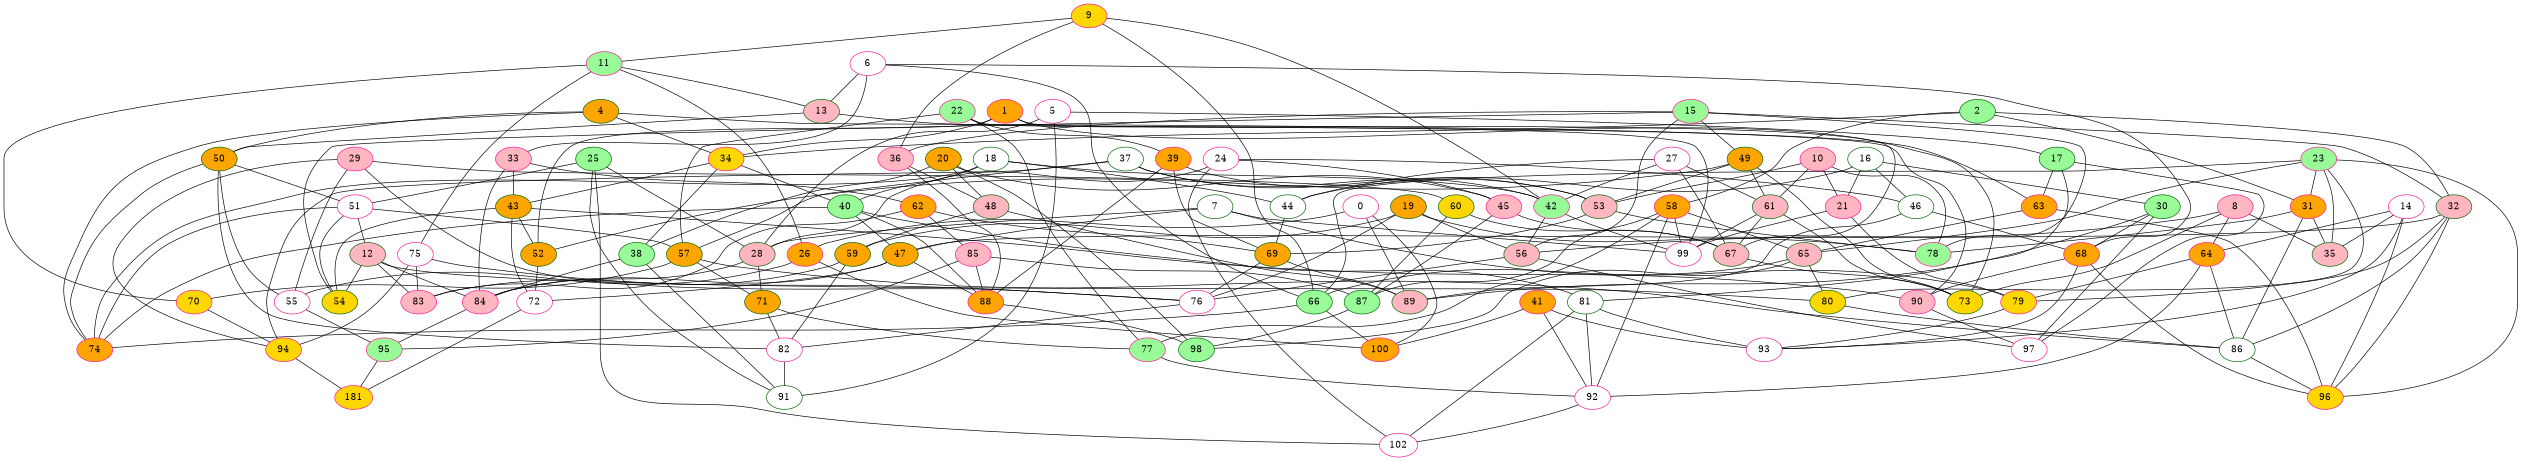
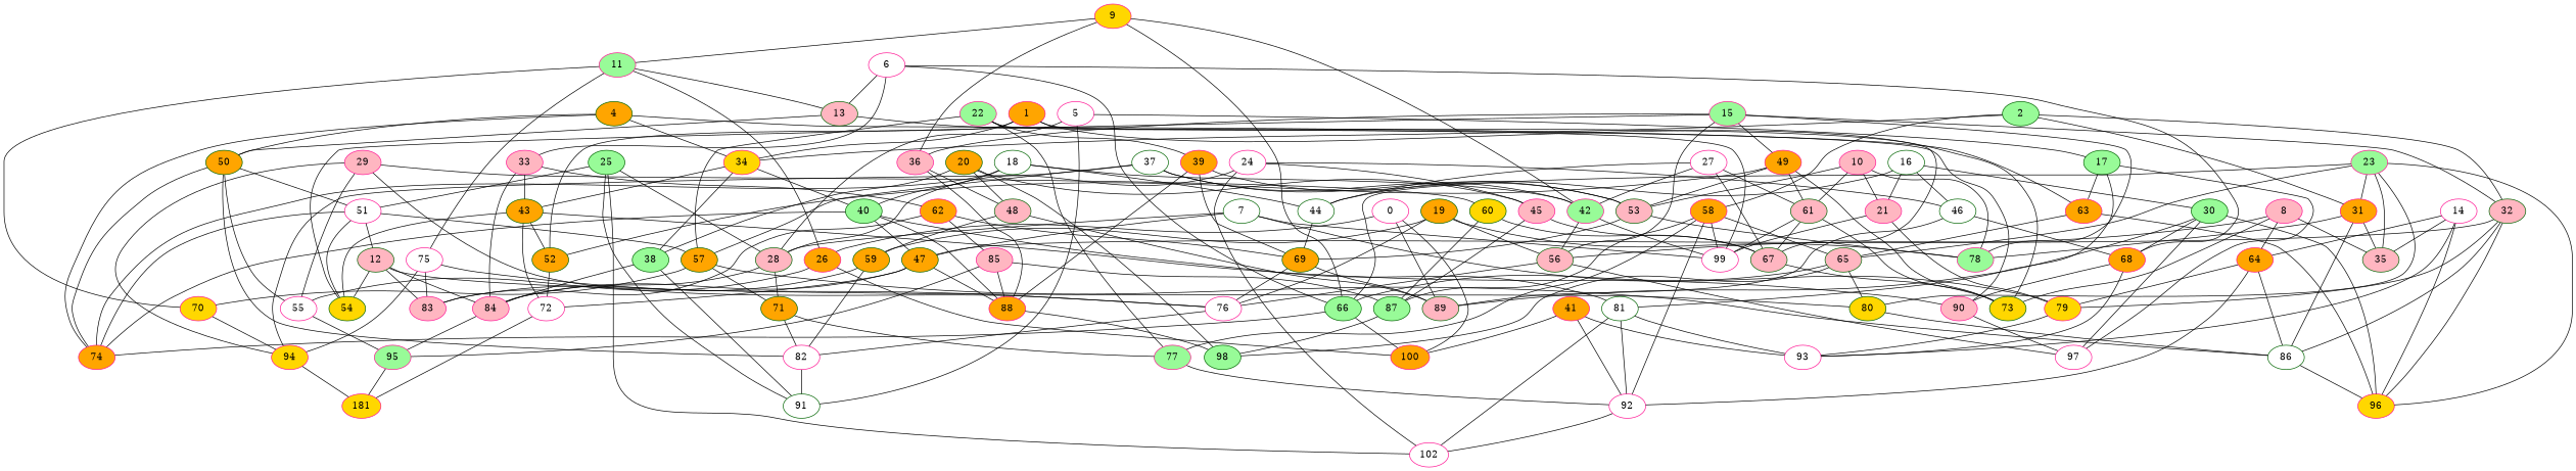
  graph {
    node [color=deeppink fillcolor=white style=filled]
    edge [weight=1.0]
    34 [fillcolor=gold]
    1 [fillcolor=orange]
    52 [color=darkgreen fillcolor=orange]
    67 [color=darkgreen fillcolor=lightpink]
    73 [color=darkgreen fillcolor=gold]
    40 [color=darkgreen fillcolor=palegreen]
    38 [color=darkgreen fillcolor=palegreen]
    43 [color=darkgreen fillcolor=orange]
    72
    2 [color=darkgreen fillcolor=palegreen]
    31 [fillcolor=orange]
    32 [color=darkgreen fillcolor=lightpink]
    58 [fillcolor=orange]
    35 [color=darkgreen fillcolor=lightpink]
    78 [fillcolor=palegreen]
    86 [color=darkgreen]
    47 [color=darkgreen fillcolor=orange]
    79 [fillcolor=gold]
    96 [fillcolor=gold]
    99
    77 [fillcolor=palegreen]
    65 [color=darkgreen fillcolor=lightpink]
    92
    87 [color=darkgreen fillcolor=palegreen]
    n25 [label=0]
    26 [fillcolor=orange]
    89 [color=darkgreen fillcolor=lightpink]
    100 [fillcolor=orange]
    55
    4 [color=darkgreen fillcolor=orange]
    50 [color=darkgreen fillcolor=orange]
    74 [fillcolor=orange]
    90 [fillcolor=lightpink]
    51
    82
    97
    5
    17 [color=darkgreen fillcolor=palegreen]
    28 [color=darkgreen fillcolor=lightpink]
    91 [color=darkgreen]
    63 [fillcolor=orange]
    81 [color=darkgreen]
    84 [fillcolor=lightpink]
    71 [color=darkgreen fillcolor=orange]
    6
    13 [color=darkgreen fillcolor=lightpink]
    33 [fillcolor=lightpink]
    66 [color=darkgreen fillcolor=palegreen]
    68 [fillcolor=orange]
    62 [fillcolor=orange]
    93
    7 [color=darkgreen]
    88 [fillcolor=orange]
    8 [fillcolor=lightpink]
    56 [color=darkgreen fillcolor=lightpink]
    64 [fillcolor=orange]
    76
    9 [fillcolor=gold]
    11 [fillcolor=palegreen]
    36 [fillcolor=lightpink]
    42 [fillcolor=palegreen]
    70 [fillcolor=gold]
    75
    48 [color=darkgreen fillcolor=lightpink]
    10 [fillcolor=lightpink]
    21 [fillcolor=lightpink]
    53 [color=darkgreen fillcolor=lightpink]
    61 [color=darkgreen fillcolor=lightpink]
    69 [color=darkgreen fillcolor=orange]
    94 [fillcolor=gold]
    83 [fillcolor=lightpink]
    12 [color=darkgreen fillcolor=lightpink]
    54 [color=darkgreen fillcolor=gold]
    80 [color=darkgreen fillcolor=gold]
    95 [fillcolor=palegreen]
    14
    15 [fillcolor=palegreen]
-   49 [color=darkgreen fillcolor=orange]
+   49 [fillcolor=orange]
    16 [color=darkgreen]
    30 [color=darkgreen fillcolor=palegreen]
    44 [color=darkgreen]
    46 [color=darkgreen]
    102
    18 [color=darkgreen]
    19 [color=darkgreen fillcolor=orange]
    59 [color=darkgreen fillcolor=orange]
    20 [color=darkgreen fillcolor=orange]
    45 [fillcolor=lightpink]
    98 [color=darkgreen fillcolor=palegreen]
    22 [fillcolor=palegreen]
    39 [fillcolor=orange]
    57 [color=darkgreen fillcolor=orange]
    23 [fillcolor=palegreen]
    24
    25 [color=darkgreen fillcolor=palegreen]
    27
    29 [fillcolor=lightpink]
    60 [color=darkgreen fillcolor=gold]
    n99 [fillcolor=gold label=181]
    85 [fillcolor=lightpink]
    37 [color=darkgreen]
    41 [fillcolor=orange]
    34 -- 40
    34 -- 38
    34 -- 43
    1 -- 34
    1 -- 52
    1 -- 67
    1 -- 73
    52 -- 72
    67 -- 73
    40 -- 47
    40 -- 74
    40 -- 81
    40 -- 88
    38 -- 91
    38 -- 84
    43 -- 52
    43 -- 72
    43 -- 90
    43 -- 54
    72 -- n99
    2 -- 34
    2 -- 31
    2 -- 32
    2 -- 58
    31 -- 35
    31 -- 78 [weight=2.0]
    31 -- 86
    32 -- 86
    32 -- 47
    32 -- 79
    32 -- 96
    58 -- 99
    58 -- 77
    58 -- 65
    58 -- 92
    58 -- 87
    86 -- 96
    47 -- 72
    47 -- 84
    47 -- 88
    79 -- 93
    77 -- 92
    65 -- 66
    65 -- 80
    65 -- 98
    92 -- 102
    87 -- 98
    n25 -- 26
    n25 -- 89 [weight=2.0]
    n25 -- 100
    26 -- 100
    26 -- 55
    55 -- 95
    4 -- 34
    4 -- 50
    4 -- 74
    4 -- 90
    50 -- 55
    50 -- 74
    50 -- 51
    50 -- 82
    90 -- 97
    51 -- 74
    51 -- 12
    51 -- 54
    51 -- 57
    82 -- 91 [weight=2.0]
    5 -- 17
    5 -- 28
    5 -- 91 [weight=2.0]
    17 -- 97
    17 -- 63
    17 -- 81
    28 -- 84
    28 -- 71
    63 -- 96
    63 -- 65
    81 -- 92
    81 -- 93
    81 -- 102
    84 -- 95
    71 -- 77
    71 -- 82
    6 -- 13
    6 -- 33
    6 -- 66
    6 -- 68
    13 -- 50
    13 -- 63
    33 -- 43
    33 -- 84
    33 -- 62
    66 -- 100
    66 -- 74
-   68 -- 96
+   30 -- 96
    68 -- 90
    68 -- 93
    62 -- 69
    62 -- 83
    62 -- 85
    7 -- 47
    7 -- 79
    7 -- 99
    7 -- 28
    88 -- 98
    8 -- 73
    8 -- 35
    8 -- 56
    8 -- 64
    56 -- 97
    56 -- 76
    64 -- 86
    64 -- 79 [weight=2.0]
    64 -- 92
    76 -- 82
    9 -- 66
    9 -- 11
    9 -- 36
    9 -- 42
    11 -- 26
    11 -- 13
    11 -- 70 [weight=2.0]
    11 -- 75
    36 -- 88
    36 -- 48
    42 -- 99
    42 -- 56
    70 -- 94
    75 -- 76
    75 -- 94
    75 -- 83
    48 -- 89
    48 -- 59
    10 -- 78
    10 -- 21
    10 -- 53
    10 -- 61
    21 -- 79
    21 -- 99
    53 -- 78
    53 -- 69
    61 -- 67
    61 -- 73
    61 -- 99
    69 -- 89
    69 -- 76
    94 -- n99 [weight=2.0]
    12 -- 84
    12 -- 83
    12 -- 54
    12 -- 80
    80 -- 86
    95 -- n99
    14 -- 35
    14 -- 96
    14 -- 93
    14 -- 64
    15 -- 32
    15 -- 78
    15 -- 56
    15 -- 36
    15 -- 54
    15 -- 49
    49 -- 52
    49 -- 73 [weight=2.0]
    49 -- 53
    49 -- 61
    16 -- 21
    16 -- 30
    16 -- 44
    16 -- 46
    30 -- 89
    30 -- 97
    30 -- 68
    44 -- 69
    46 -- 89
    46 -- 68
    18 -- 40
    18 -- 74
    18 -- 42
    18 -- 44
    19 -- 78
    19 -- 56
    19 -- 76
    19 -- 59
    59 -- 82
    59 -- 83
    20 -- 38
    20 -- 48
    20 -- 45
    20 -- 98
    45 -- 67
    45 -- 87
    22 -- 99
    22 -- 77
    22 -- 39
    22 -- 57
    39 -- 88
    39 -- 53
    39 -- 69
    57 -- 86
    57 -- 71
    57 -- 70
    23 -- 31
    23 -- 35
    23 -- 96
    23 -- 65
    23 -- 66
    23 -- 80
    24 -- 28
    24 -- 46
    24 -- 102
    24 -- 45
    25 -- 51
    25 -- 28
    25 -- 91
    25 -- 102
    27 -- 67
    27 -- 42
    27 -- 61
    27 -- 44
    29 -- 55
    29 -- 76
    29 -- 94
    29 -- 60
    60 -- 67
    60 -- 87 [weight=2.0]
    85 -- 87
    85 -- 88
    85 -- 95
    37 -- 42
    37 -- 53
    37 -- 94
    37 -- 57
    41 -- 92
    41 -- 100
    41 -- 93 [weight=2.0]
  }
